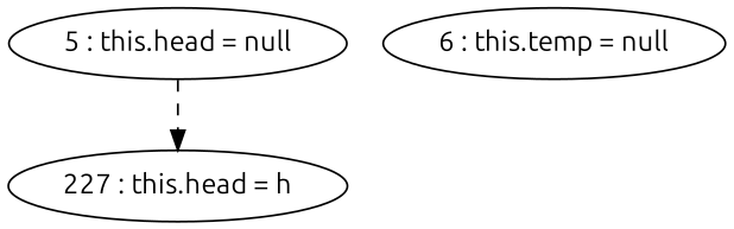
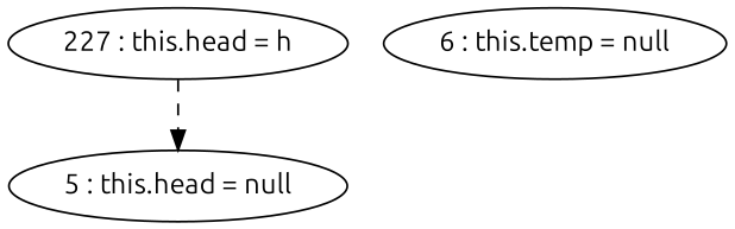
  digraph {
    fontname=Ubuntu
    node [fontname=Ubuntu]
    "5 : this.head = null"
    "227 : this.head = h"
    "6 : this.temp = null"
-   "5 : this.head = null" -> "227 : this.head = h" [style=dashed fontname=Ubuntu]
+   "227 : this.head = h" -> "5 : this.head = null" [style=dashed fontname=Ubuntu]
  }
